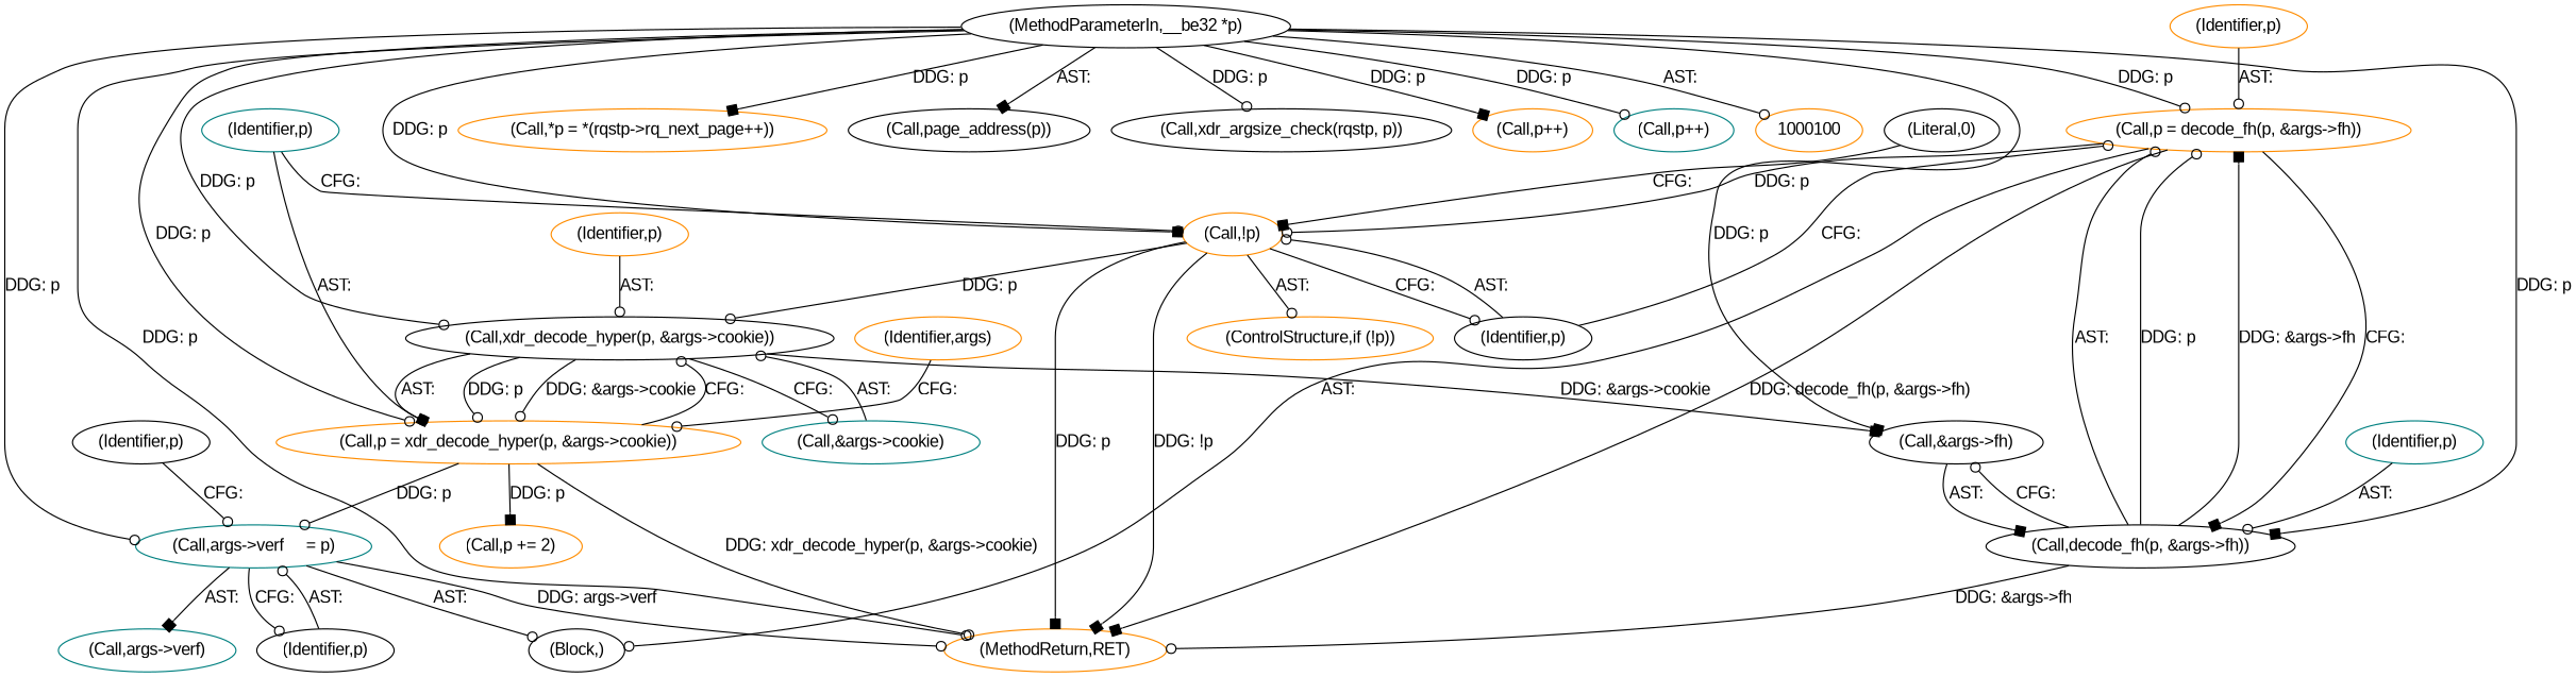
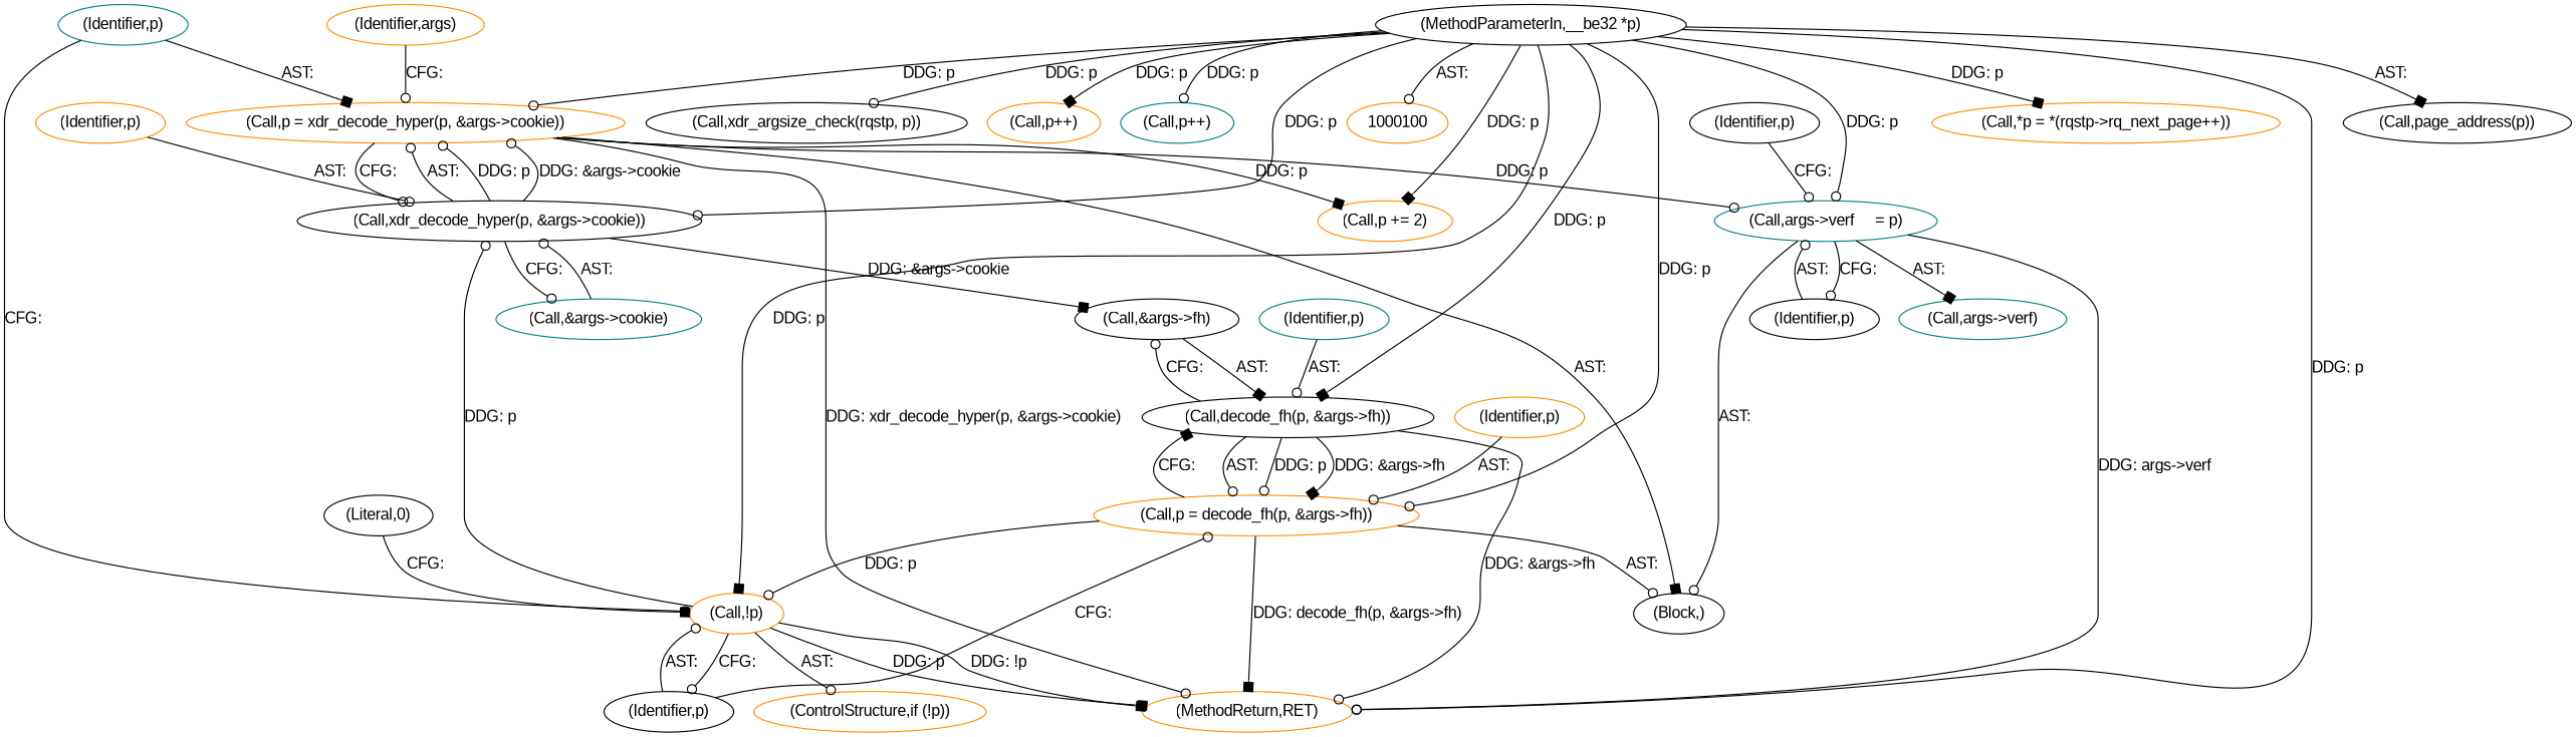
  digraph {
    fontname="Liberation Sans"
    node [color=darkorange fontname="Liberation Sans"]
    edge [arrowhead=odot fontname="Liberation Sans"]
    n1 [color=teal label="(Call,args->verf     = p)"]
    n2 [color=black label="(Block,)"]
    n3 [label="(MethodReturn,RET)"]
    n4 [color=black label="(Identifier,p)"]
    n5 [color=teal label="(Call,args->verf)"]
    n6 [label="(Call,p = xdr_decode_hyper(p, &args->cookie))"]
    n7 [color=black label="(Call,xdr_decode_hyper(p, &args->cookie))"]
    n8 [label="(Call,p += 2)"]
    n9 [color=teal label="(Call,&args->cookie)"]
    n10 [color=black label="(Call,&args->fh)"]
    n11 [label="(Call,!p)"]
    n12 [label="(ControlStructure,if (!p))"]
    n13 [color=black label="(Identifier,p)"]
    n14 [label="(Call,p = decode_fh(p, &args->fh))"]
    n15 [color=black label="(Call,decode_fh(p, &args->fh))"]
    n16 [color=black label="(MethodParameterIn,__be32 *p)"]
    n17 [label="(Call,*p = *(rqstp->rq_next_page++))"]
    n18 [color=black label="(Call,page_address(p))"]
    n19 [color=black label="(Call,xdr_argsize_check(rqstp, p))"]
    n20 [label="(Call,p++)"]
    n21 [color=teal label="(Call,p++)"]
    1000100
    n23 [color=teal label="(Identifier,p)"]
    n24 [color=teal label="(Identifier,p)"]
    n25 [label="(Identifier,args)"]
    n26 [color=black label="(Literal,0)"]
    n27 [color=black label="(Identifier,p)"]
    n28 [label="(Identifier,p)"]
    n29 [label="(Identifier,p)"]
    n1 -> n2 [label="AST: "]
    n1 -> n3 [label="DDG: args->verf"]
    n1 -> n4 [label="CFG: "]
    n1 -> n5 [arrowhead=box label="AST: "]
    n4 -> n1 [label="AST: "]
    n6 -> n1 [label="DDG: p"]
+   n6 -> n2 [arrowhead=box label="AST: "]
    n6 -> n3 [label="DDG: xdr_decode_hyper(p, &args->cookie)"]
    n6 -> n7 [label="CFG: "]
    n6 -> n8 [arrowhead=box label="DDG: p"]
    n7 -> n6 [label="AST: "]
    n7 -> n6 [label="DDG: p"]
    n7 -> n6 [label="DDG: &args->cookie"]
    n7 -> n9 [label="CFG: "]
    n7 -> n10 [arrowhead=box label="DDG: &args->cookie"]
    n9 -> n7 [label="AST: "]
    n10 -> n15 [arrowhead=box label="AST: "]
    n11 -> n3 [arrowhead=box label="DDG: p"]
    n11 -> n3 [arrowhead=box label="DDG: !p"]
    n11 -> n7 [label="DDG: p"]
    n11 -> n12 [label="AST: "]
    n11 -> n13 [label="CFG: "]
    n13 -> n11 [label="AST: "]
    n13 -> n14 [label="CFG: "]
    n14 -> n2 [label="AST: "]
    n14 -> n3 [arrowhead=box label="DDG: decode_fh(p, &args->fh)"]
    n14 -> n11 [label="DDG: p"]
    n14 -> n15 [arrowhead=box label="CFG: "]
    n15 -> n3 [label="DDG: &args->fh"]
    n15 -> n10 [label="CFG: "]
    n15 -> n14 [label="AST: "]
    n15 -> n14 [label="DDG: p"]
    n15 -> n14 [arrowhead=box label="DDG: &args->fh"]
    n16 -> n1 [label="DDG: p"]
    n16 -> n3 [label="DDG: p"]
    n16 -> n6 [label="DDG: p"]
    n16 -> n7 [label="DDG: p"]
-   n16 -> n10 [arrowhead=box label="DDG: p"]
+   n16 -> n8 [arrowhead=box label="DDG: p"]
    n16 -> n11 [arrowhead=box label="DDG: p"]
    n16 -> n14 [label="DDG: p"]
    n16 -> n15 [arrowhead=box label="DDG: p"]
    n16 -> n17 [arrowhead=box label="DDG: p"]
    n16 -> n18 [arrowhead=box label="AST: "]
    n16 -> n19 [label="DDG: p"]
    n16 -> n20 [arrowhead=box label="DDG: p"]
    n16 -> n21 [label="DDG: p"]
    n16 -> 1000100 [label="AST: "]
    n23 -> n15 [label="AST: "]
    n24 -> n6 [arrowhead=box label="AST: "]
    n24 -> n11 [label="CFG: "]
    n25 -> n6 [label="CFG: "]
    n26 -> n11 [arrowhead=box label="CFG: "]
    n27 -> n1 [label="CFG: "]
    n28 -> n7 [label="AST: "]
    n29 -> n14 [label="AST: "]
  }
